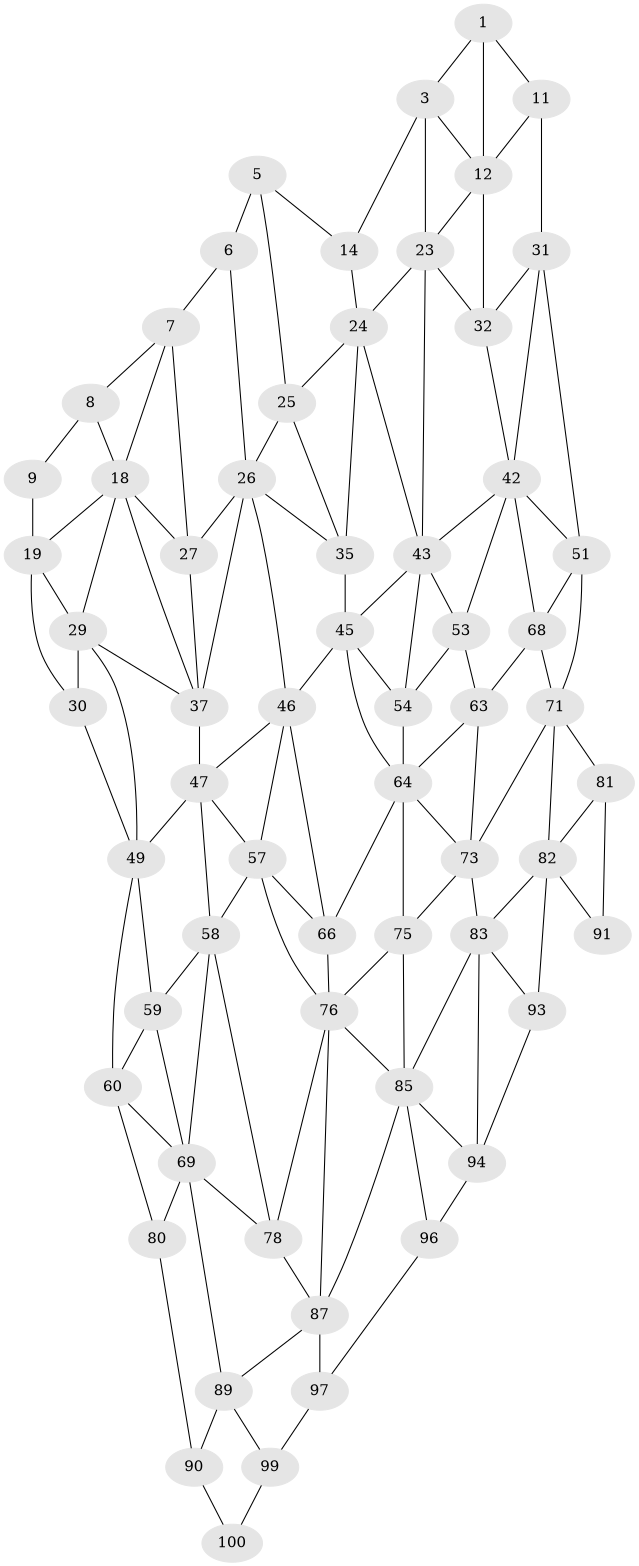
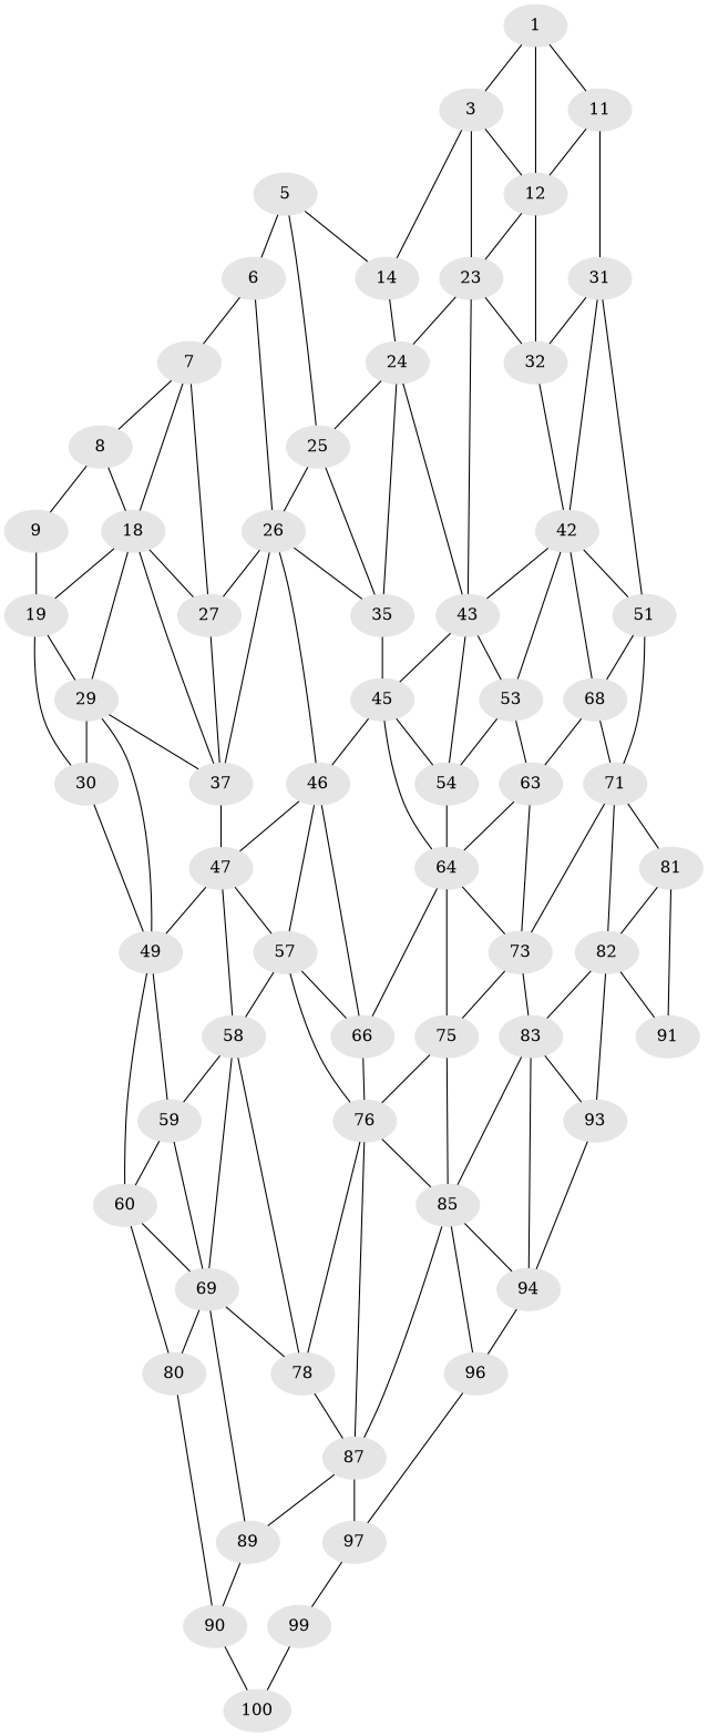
  graph {
    node [color=gray90 style=filled]
    1 [super="+2"]
    3 [super="+13"]
    11 [super="+21"]
    12 [super="+22"]
    14
    23 [super="+33"]
    31 [super="+41"]
    32
    24 [super="+34"]
    43 [super="+44"]
    5 [super="+15"]
    6 [super="+16"]
    25
    7 [super="+17"]
    26 [super="+36"]
    35
    8
    18 [super="+28"]
    27
    37 [super="+38"]
    46 [super="+56"]
    9 [super="+10"]
    19 [super="+20"]
    29 [super="+39"]
    30 [super="+40"]
    42 [super="+52"]
    51 [super="+61"]
    49 [super="+50"]
    47 [super="+48"]
    45 [super="+55"]
    53
    54
    57 [super="+67"]
    66
    59
    60 [super="+70"]
    n37 [label=68]
    71 [super="+72"]
    64 [super="+65"]
    58 [super="+68"]
    63
    73 [super="+74"]
    75
    76 [super="+77"]
    69 [super="+79"]
    78
    80
    81
    82 [super="+92"]
    85 [super="+86"]
    87 [super="+88"]
    89
    90
    83 [super="+84"]
    99
    91
    93
    94 [super="+95"]
    96
    97 [super="+98"]
    100
    1 -- 3
    1 -- 11
    1 -- 12
    3 -- 12
    3 -- 14
    3 -- 23
    11 -- 12 [weight=2]
    11 -- 31
    12 -- 23
    12 -- 32
    14 -- 24
    23 -- 32
    23 -- 24 [weight=2]
    23 -- 43
    31 -- 32
    31 -- 42
    31 -- 51
    32 -- 42
    24 -- 43
    24 -- 25
    24 -- 35
    43 -- 45
    43 -- 53
    43 -- 54
    5 -- 14
    5 -- 6 [weight=2]
    5 -- 25
    6 -- 7 [weight=2]
    6 -- 26
    25 -- 26
    25 -- 35
    7 -- 8
    7 -- 18
    7 -- 27
    26 -- 35
    26 -- 27
    26 -- 37
    26 -- 46
    35 -- 45
    8 -- 18
    8 -- 9
    18 -- 27
    18 -- 37
    18 -- 19
    18 -- 29
    27 -- 37
    37 -- 47 [weight=2]
    46 -- 47
    46 -- 57
    46 -- 66
    9 -- 19 [weight=2]
    19 -- 29
    19 -- 30
    29 -- 37
    29 -- 30 [weight=2]
    29 -- 49
    30 -- 49
    42 -- 43
    42 -- 51
    42 -- 53
    42 -- n37
    51 -- n37
    51 -- 71
    49 -- 59
    49 -- 60
    47 -- 49
    47 -- 57
    47 -- 58
    45 -- 46 [weight=2]
    45 -- 54
    45 -- 64
    53 -- 54
    53 -- 63
    54 -- 64
    57 -- 66
    57 -- 58 [weight=2]
    57 -- 76
    66 -- 76
    59 -- 60
    59 -- 69
    60 -- 69
    60 -- 80
    n37 -- 71
    n37 -- 63
    71 -- 73
    71 -- 81
    71 -- 82
    64 -- 66
    64 -- 73
    64 -- 75
    58 -- 59
    58 -- 69
    58 -- 78
    63 -- 64
    63 -- 73
    73 -- 75
    73 -- 83 [weight=2]
    75 -- 76
    75 -- 85
    76 -- 78
    76 -- 85
    76 -- 87
    69 -- 78
    69 -- 80
    69 -- 89
    78 -- 87
    80 -- 90
    81 -- 82
    81 -- 91
    82 -- 83
    82 -- 91
    82 -- 93
    85 -- 87
    85 -- 94
    85 -- 96
    87 -- 89
    87 -- 97 [weight=2]
    89 -- 90
-   89 -- 99
    90 -- 100
    83 -- 85
    83 -- 93
    83 -- 94
    99 -- 100
    93 -- 94
    94 -- 96
    96 -- 97
    97 -- 99
  }
